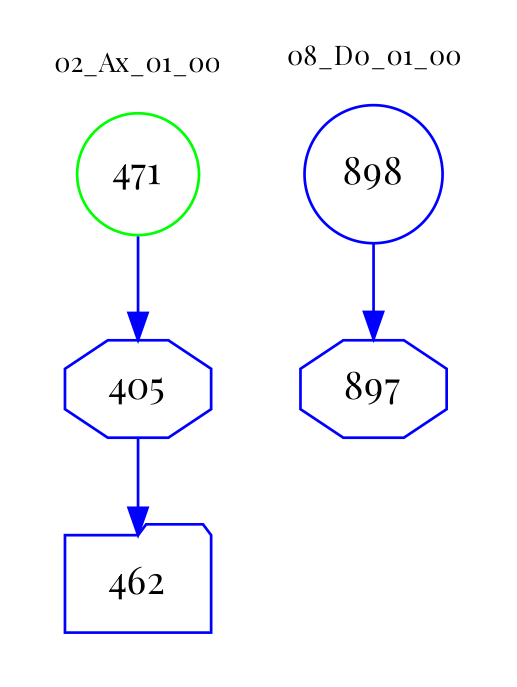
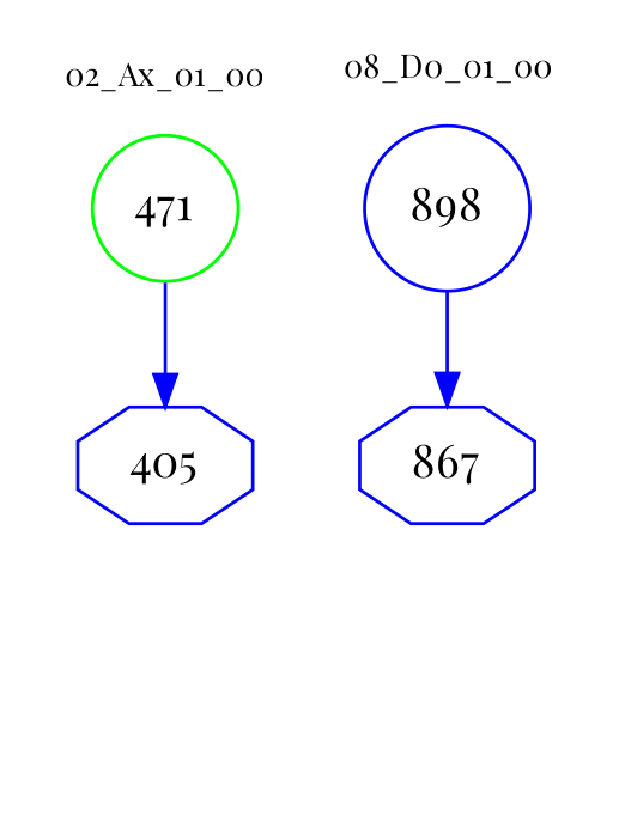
  digraph {
    fontname="Playfair Display"
    node [color=blue fontname="Playfair Display" shape=circle]
    edge [color=blue fontname="Playfair Display"]
    n1 [color=green label=471]
    n2 [label=405 shape=octagon]
-   n3 [label=462 shape=folder]
    n4 [label=898]
-   n5 [label=897 shape=octagon]
+   n5 [label=867 shape=octagon]
    subgraph cluster_1 {
      color=white
      fontsize=10
      label="02_Ax_01_00"
      n1
      n2
-     n3
    }
    subgraph cluster_2 {
      color=white
      fontsize=10
      label="08_D0_01_00"
      n4
      n5
    }
    n1 -> n2
-   n2 -> n3
    n4 -> n5
  }
